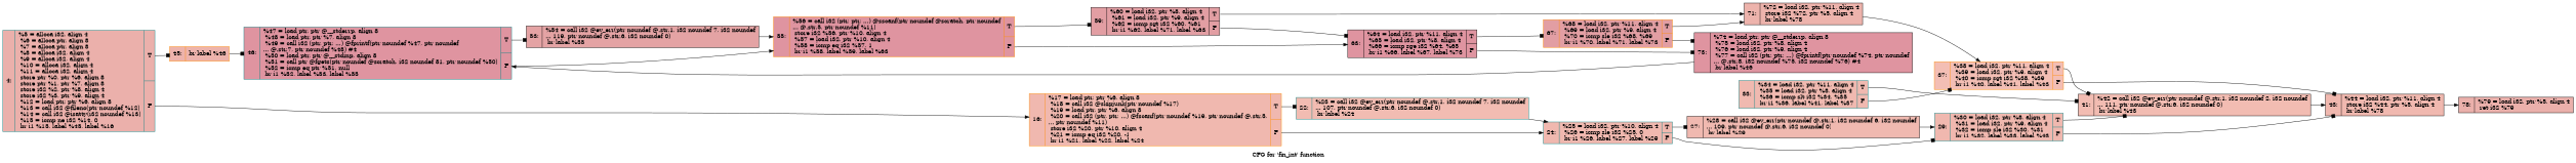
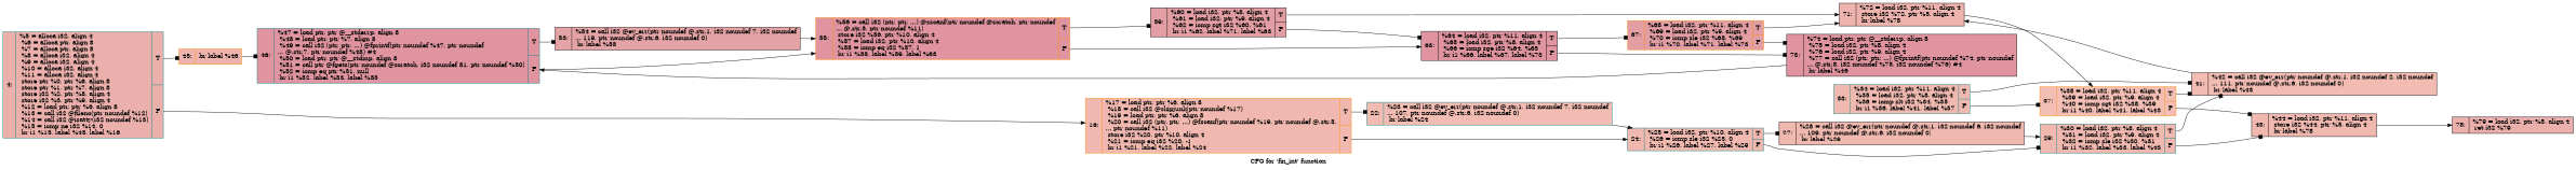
  digraph {
    fontname="DejaVu Serif"
    label="CFG for 'fin_int' function"
    rankdir=LR
    node [color=black fillcolor="#dc5d4a70" fontname="DejaVu Serif" shape=record style=filled]
    edge [arrowhead=box fontname="DejaVu Serif" tailport=s0]
    n1 [color=teal fillcolor="#d24b4070" label="{4:\l|  %5 = alloca i32, align 4\l  %6 = alloca ptr, align 8\l  %7 = alloca ptr, align 8\l  %8 = alloca i32, align 4\l  %9 = alloca i32, align 4\l  %10 = alloca i32, align 4\l  %11 = alloca i32, align 4\l  store ptr %0, ptr %6, align 8\l  store ptr %1, ptr %7, align 8\l  store i32 %2, ptr %8, align 4\l  store i32 %3, ptr %9, align 4\l  %12 = load ptr, ptr %6, align 8\l  %13 = call i32 @fileno(ptr noundef %12)\l  %14 = call i32 @isatty(i32 noundef %13)\l  %15 = icmp ne i32 %14, 0\l  br i1 %15, label %45, label %16\l|{<s0>T|<s1>F}}"]
    n2 [color=darkorange fillcolor="#d6524470" label="{45:\l|  br label %46\l}"]
    n3 [color=darkorange label="{16:\l|  %17 = load ptr, ptr %6, align 8\l  %18 = call i32 @skipjunk(ptr noundef %17)\l  %19 = load ptr, ptr %6, align 8\l  %20 = call i32 (ptr, ptr, ...) @fscanf(ptr noundef %19, ptr noundef @.str.5,\l... ptr noundef %11)\l  store i32 %20, ptr %10, align 4\l  %21 = icmp eq i32 %20, -1\l  br i1 %21, label %22, label %24\l|{<s0>T|<s1>F}}"]
    n4 [color=teal fillcolor="#b70d2870" label="{46:\l|  %47 = load ptr, ptr @__stderrp, align 8\l  %48 = load ptr, ptr %7, align 8\l  %49 = call i32 (ptr, ptr, ...) @fprintf(ptr noundef %47, ptr noundef\l... @.str.7, ptr noundef %48) #4\l  %50 = load ptr, ptr @__stdinp, align 8\l  %51 = call ptr @fgets(ptr noundef @scratch, i32 noundef 81, ptr noundef %50)\l  %52 = icmp eq ptr %51, null\l  br i1 %52, label %53, label %55\l|{<s0>T|<s1>F}}"]
    n5 [color=teal fillcolor="#e1675170" label="{22:\l|  %23 = call i32 @ev_err(ptr noundef @.str.1, i32 noundef 7, i32 noundef\l... 107, ptr noundef @.str.6, i32 noundef 0)\l  br label %24\l}"]
    n6 [color=teal label="{24:\l|  %25 = load i32, ptr %10, align 4\l  %26 = icmp sle i32 %25, 0\l  br i1 %26, label %27, label %29\l|{<s0>T|<s1>F}}"]
    n7 [fillcolor="#c32e3170" label="{53:\l|  %54 = call i32 @ev_err(ptr noundef @.str.1, i32 noundef 7, i32 noundef\l... 119, ptr noundef @.str.6, i32 noundef 0)\l  br label %55\l}"]
    n8 [color=darkorange fillcolor="#b70d2870" label="{55:\l|  %56 = call i32 (ptr, ptr, ...) @sscanf(ptr noundef @scratch, ptr noundef\l... @.str.5, ptr noundef %11)\l  store i32 %56, ptr %10, align 4\l  %57 = load i32, ptr %10, align 4\l  %58 = icmp eq i32 %57, 1\l  br i1 %58, label %59, label %63\l|{<s0>T|<s1>F}}"]
    n9 [fillcolor="#de614d70" label="{27:\l|  %28 = call i32 @ev_err(ptr noundef @.str.1, i32 noundef 6, i32 noundef\l... 109, ptr noundef @.str.6, i32 noundef 0)\l  br label %29\l}"]
    n10 [color=teal label="{29:\l|  %30 = load i32, ptr %8, align 4\l  %31 = load i32, ptr %9, align 4\l  %32 = icmp sle i32 %30, %31\l  br i1 %32, label %33, label %43\l|{<s0>T|<s1>F}}"]
    n11 [label="{43:\l|  %44 = load i32, ptr %11, align 4\l  store i32 %44, ptr %5, align 4\l  br label %78\l}"]
    n12 [fillcolor="#e1675170" label="{41:\l|  %42 = call i32 @ev_err(ptr noundef @.str.1, i32 noundef 2, i32 noundef\l... 111, ptr noundef @.str.6, i32 noundef 0)\l  br label %43\l}"]
    n13 [color=teal fillcolor="#de614d70" label="{33:\l|  %34 = load i32, ptr %11, align 4\l  %35 = load i32, ptr %8, align 4\l  %36 = icmp slt i32 %34, %35\l  br i1 %36, label %41, label %37\l|{<s0>T|<s1>F}}"]
    n14 [color=darkorange fillcolor="#e36c5570" label="{37:\l|  %38 = load i32, ptr %11, align 4\l  %39 = load i32, ptr %9, align 4\l  %40 = icmp sgt i32 %38, %39\l  br i1 %40, label %41, label %43\l|{<s0>T|<s1>F}}"]
    n15 [fillcolor="#d24b4070" label="{78:\l|  %79 = load i32, ptr %5, align 4\l  ret i32 %79\l}"]
    n16 [fillcolor="#be242e70" label="{59:\l|  %60 = load i32, ptr %8, align 4\l  %61 = load i32, ptr %9, align 4\l  %62 = icmp sgt i32 %60, %61\l  br i1 %62, label %71, label %63\l|{<s0>T|<s1>F}}"]
    n17 [fillcolor="#b70d2870" label="{63:\l|  %64 = load i32, ptr %11, align 4\l  %65 = load i32, ptr %8, align 4\l  %66 = icmp sge i32 %64, %65\l  br i1 %66, label %67, label %73\l|{<s0>T|<s1>F}}"]
    n18 [fillcolor="#d6524470" label="{71:\l|  %72 = load i32, ptr %11, align 4\l  store i32 %72, ptr %5, align 4\l  br label %78\l}"]
    n19 [color=darkorange fillcolor="#be242e70" label="{67:\l|  %68 = load i32, ptr %11, align 4\l  %69 = load i32, ptr %9, align 4\l  %70 = icmp sle i32 %68, %69\l  br i1 %70, label %71, label %73\l|{<s0>T|<s1>F}}"]
    n20 [fillcolor="#b70d2870" label="{73:\l|  %74 = load ptr, ptr @__stderrp, align 8\l  %75 = load i32, ptr %8, align 4\l  %76 = load i32, ptr %9, align 4\l  %77 = call i32 (ptr, ptr, ...) @fprintf(ptr noundef %74, ptr noundef\l... @.str.8, i32 noundef %75, i32 noundef %76) #4\l  br label %46\l}"]
    n1 -> n2
    n1 -> n3 [arrowhead=normal tailport=s1]
    n2 -> n4
    n3 -> n5
    n3 -> n6 [arrowhead=normal tailport=s1]
    n4 -> n7
    n4 -> n8 [arrowhead=normal tailport=s1]
    n5 -> n6 [arrowhead=normal]
    n6 -> n9
    n6 -> n10 [tailport=s1]
    n7 -> n8 [arrowhead=normal]
    n8 -> n16
    n8 -> n17 [arrowhead=normal tailport=s1]
    n9 -> n10 [arrowhead=normal]
    n10 -> n11 [tailport=s1]
    n10 -> n12
    n11 -> n15 [arrowhead=normal]
-   n12 -> n11 [arrowhead=normal]
+   n12 -> n18 [arrowhead=normal]
    n13 -> n12
    n13 -> n14 [tailport=s1]
    n14 -> n11 [tailport=s1]
    n14 -> n12
    n16 -> n17 [tailport=s1]
    n16 -> n18 [arrowhead=normal]
    n17 -> n19
    n17 -> n20 [tailport=s1]
    n18 -> n14 [arrowhead=normal]
    n19 -> n18 [arrowhead=normal]
    n19 -> n20 [tailport=s1]
    n20 -> n4 [arrowhead=normal]
  }
